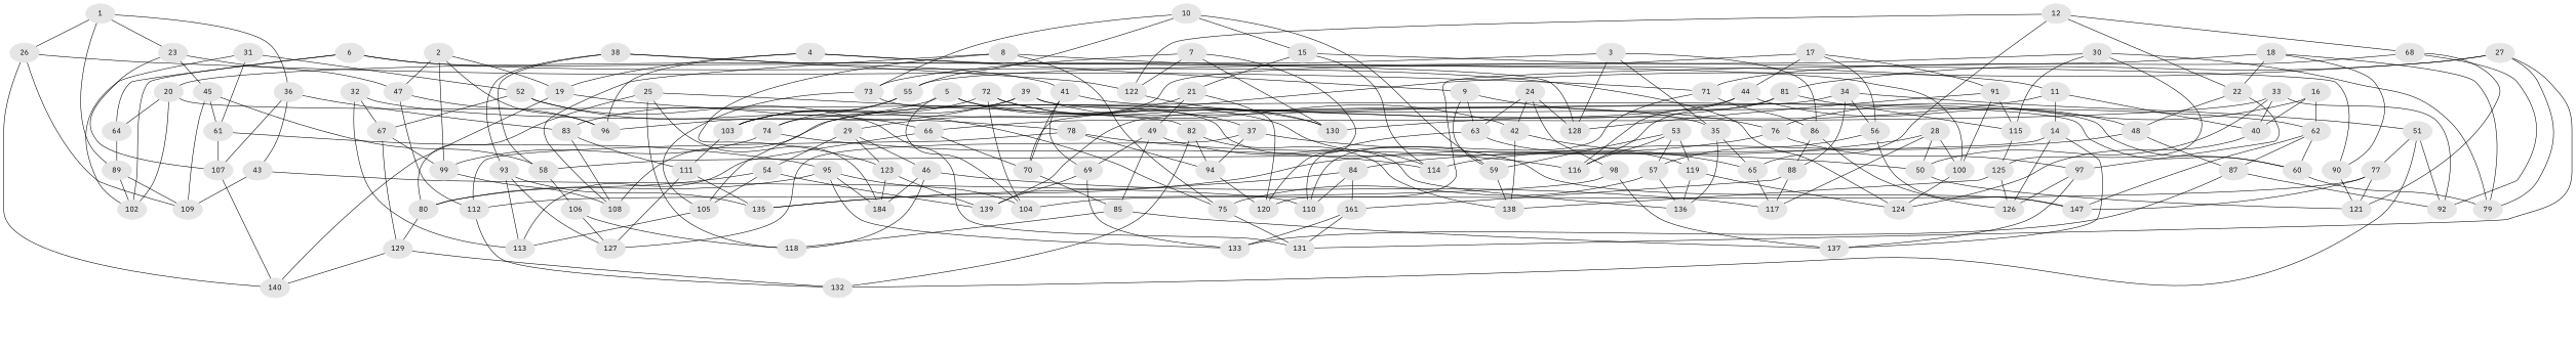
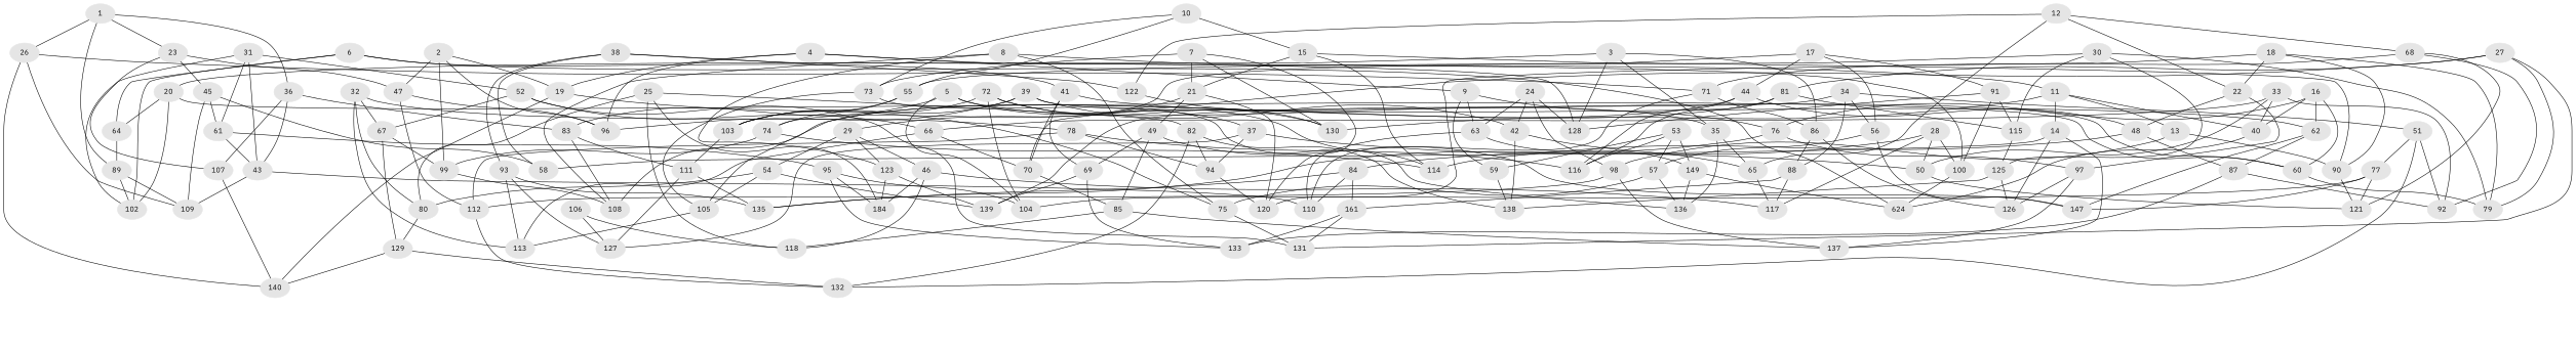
  graph {
    fontname="IBM Plex Sans"
    node [color=gray90 fontname="IBM Plex Sans" style=filled]
    edge [fontname="IBM Plex Sans"]
    1
    23
    26
    36
    89
    47
    45
    107
    140
    71
    109
    83
    43
    102
    2
    19
    96
    99
    75
    112
    108
    3
    20
    35
    86
    128
    64
    60
    65
    136
    126
    88
    4
    9
    100
    59
    63
    76
-   124
+   124 [label=624]
    5
    37
    104
    50
    94
    127
    111
    6
    41
    62
    70
    69
    7
    73
    120
    122
    130
    105
    8
    11
    123
+   13
    14
    40
    131
    n65 [label=184]
    139
    138
    110
-   119
+   119 [label=149]
    97
    135
    10
    15
    55
    90
    21
    114
    74
    103
    98
    58
    137
    12
    22
    68
    48
    117
    92
    121
    106
    29
    49
    16
    79
    87
    n96 [label=147]
    17
    44
    56
    91
    116
    57
    115
    18
    46
    54
    85
    61
    24
    42
    25
    80
    82
    118
    129
    132
    27
    81
    28
    84
    n121 [label=161]
    30
    125
    31
    52
    67
    66
    95
    32
    78
    113
    33
    34
    51
    77
    38
    93
    39
    133
    53
    72
    1 -- 23
    1 -- 26
    1 -- 36
    1 -- 89
    23 -- 47
    23 -- 45
    23 -- 107
    26 -- 140
    26 -- 71
    26 -- 109
    36 -- 107
    36 -- 83
    36 -- 43
    89 -- 109
    89 -- 102
    47 -- 96
    47 -- 112
    45 -- 109
    45 -- 58
    45 -- 61
    107 -- 140
    71 -- 86
    71 -- 110
    83 -- 108
    83 -- 111
    43 -- 109
    43 -- 110
    2 -- 47
    2 -- 19
    2 -- 96
    2 -- 99
    19 -- 140
    19 -- 75
    99 -- 108
    75 -- 131
    112 -- 132
    3 -- 20
    3 -- 35
    3 -- 86
    3 -- 128
    20 -- 102
    20 -- 64
    20 -- 60
    35 -- 65
    35 -- 136
    86 -- 126
    86 -- 88
    64 -- 89
    60 -- 79
    65 -- 117
    88 -- 117
    88 -- n121
    4 -- 19
    4 -- 96
    4 -- 9
    4 -- 100
    9 -- 59
    9 -- 63
    9 -- 76
    100 -- 124
    59 -- 138
    63 -- 110
    63 -- 119
    76 -- 97
    76 -- 135
    5 -- 83
    5 -- 35
    5 -- 37
    5 -- 104
    37 -- 50
    37 -- 94
    37 -- 127
    50 -- 121
    94 -- 120
    111 -- 127
    111 -- 135
    6 -- 102
    6 -- 64
    6 -- 124
    6 -- 41
    41 -- 62
    41 -- 70
    41 -- 69
    62 -- 87
    62 -- n96
    70 -- 85
    69 -- 139
    69 -- 133
    7 -- 73
    7 -- 120
-   7 -- 122
+   7 -- 21
    7 -- 130
    73 -- 136
    73 -- 105
    122 -- 130
    105 -- 113
    8 -- 75
    8 -- 108
    8 -- 11
    8 -- 123
    11 -- 130
+   11 -- 13
    11 -- 14
    11 -- 40
    123 -- n65
    123 -- 139
+   13 -- 90
+   13 -- 98
    14 -- 126
    14 -- 58
    14 -- 137
    40 -- 124
    119 -- 136
    119 -- 124
    97 -- 126
    97 -- 137
-   10 -- 59
    10 -- 73
    10 -- 15
    10 -- 55
    15 -- 90
    15 -- 21
    15 -- 114
    55 -- 74
    55 -- 103
    90 -- 121
    21 -- 120
    21 -- 29
    21 -- 49
    74 -- 99
    74 -- 114
    103 -- 111
    98 -- 112
    98 -- 137
-   58 -- 106
    12 -- 65
    12 -- 122
    12 -- 22
    12 -- 68
    22 -- 97
    22 -- 48
    68 -- 71
    68 -- 92
    68 -- 121
    48 -- 114
    48 -- 87
    106 -- 127
    106 -- 118
    29 -- 123
    29 -- 46
    29 -- 54
    49 -- 69
    49 -- n96
    49 -- 85
-   62 -- 60
+   16 -- 60
    16 -- 76
    16 -- 62
    16 -- 40
    87 -- 92
    87 -- 133
    17 -- 74
    17 -- 44
    17 -- 56
    17 -- 91
    44 -- 105
    44 -- 48
    44 -- 116
    56 -- n96
    56 -- 57
    91 -- 128
    91 -- 100
    91 -- 115
    57 -- 75
    57 -- 136
    115 -- 125
    18 -- 120
    18 -- 90
    18 -- 22
    18 -- 79
    46 -- n65
    46 -- 117
    46 -- 118
    54 -- 105
    54 -- 139
    54 -- 80
    85 -- 137
    85 -- 118
-   61 -- 107
+   61 -- 43
    61 -- 95
    24 -- 128
    24 -- 63
    24 -- 98
    24 -- 42
    42 -- 65
    42 -- 138
    25 -- n65
    25 -- 80
    25 -- 82
    25 -- 118
    80 -- 129
    82 -- 94
    82 -- 138
    82 -- 132
    129 -- 140
    129 -- 132
    27 -- 70
    27 -- 131
    27 -- 79
    27 -- 81
    81 -- 108
    81 -- 116
    81 -- 115
    28 -- 100
    28 -- 50
    28 -- 117
    28 -- 84
    84 -- 110
    84 -- 135
    84 -- n121
    n121 -- 131
    n121 -- 133
    30 -- 55
    30 -- 79
    30 -- 115
    30 -- 125
    125 -- 126
    125 -- 138
+   31 -- 43
    31 -- 102
    31 -- 61
    31 -- 52
    52 -- 131
    52 -- 67
    52 -- 66
    67 -- 99
    67 -- 129
    66 -- 70
    66 -- 113
    95 -- 104
    95 -- n65
    95 -- 133
-   95 -- 80
+   32 -- 80
    32 -- 67
    32 -- 78
    32 -- 113
    78 -- 112
    78 -- 94
    78 -- 116
    33 -- 50
    33 -- 40
    33 -- 92
    33 -- 66
    34 -- 88
    34 -- 139
    34 -- 56
    34 -- 51
    51 -- 92
    51 -- 132
    51 -- 77
    77 -- 104
    77 -- 121
    77 -- n96
    38 -- 128
    38 -- 122
    38 -- 58
    38 -- 93
    93 -- 127
    93 -- 135
    93 -- 113
    39 -- 96
    39 -- 60
    39 -- 103
    39 -- 42
    53 -- 59
    53 -- 119
    53 -- 116
    53 -- 57
    72 -- 104
    72 -- 130
    72 -- 114
    72 -- 103
  }
